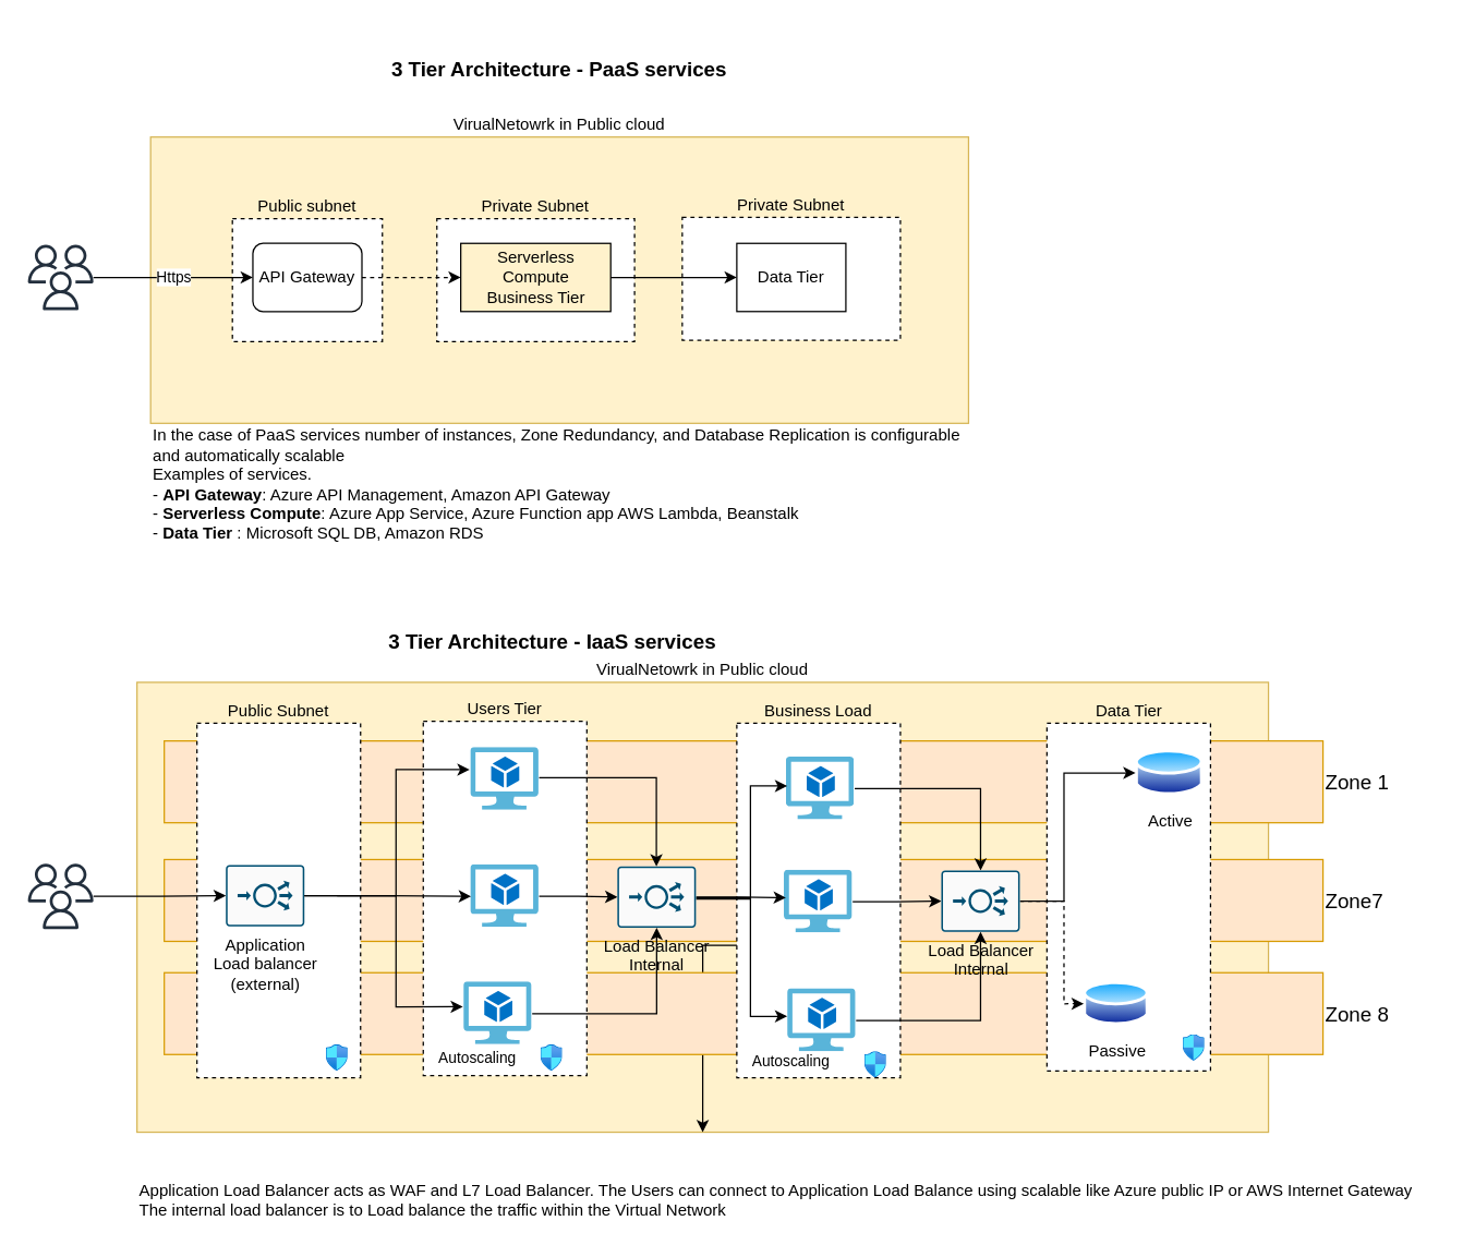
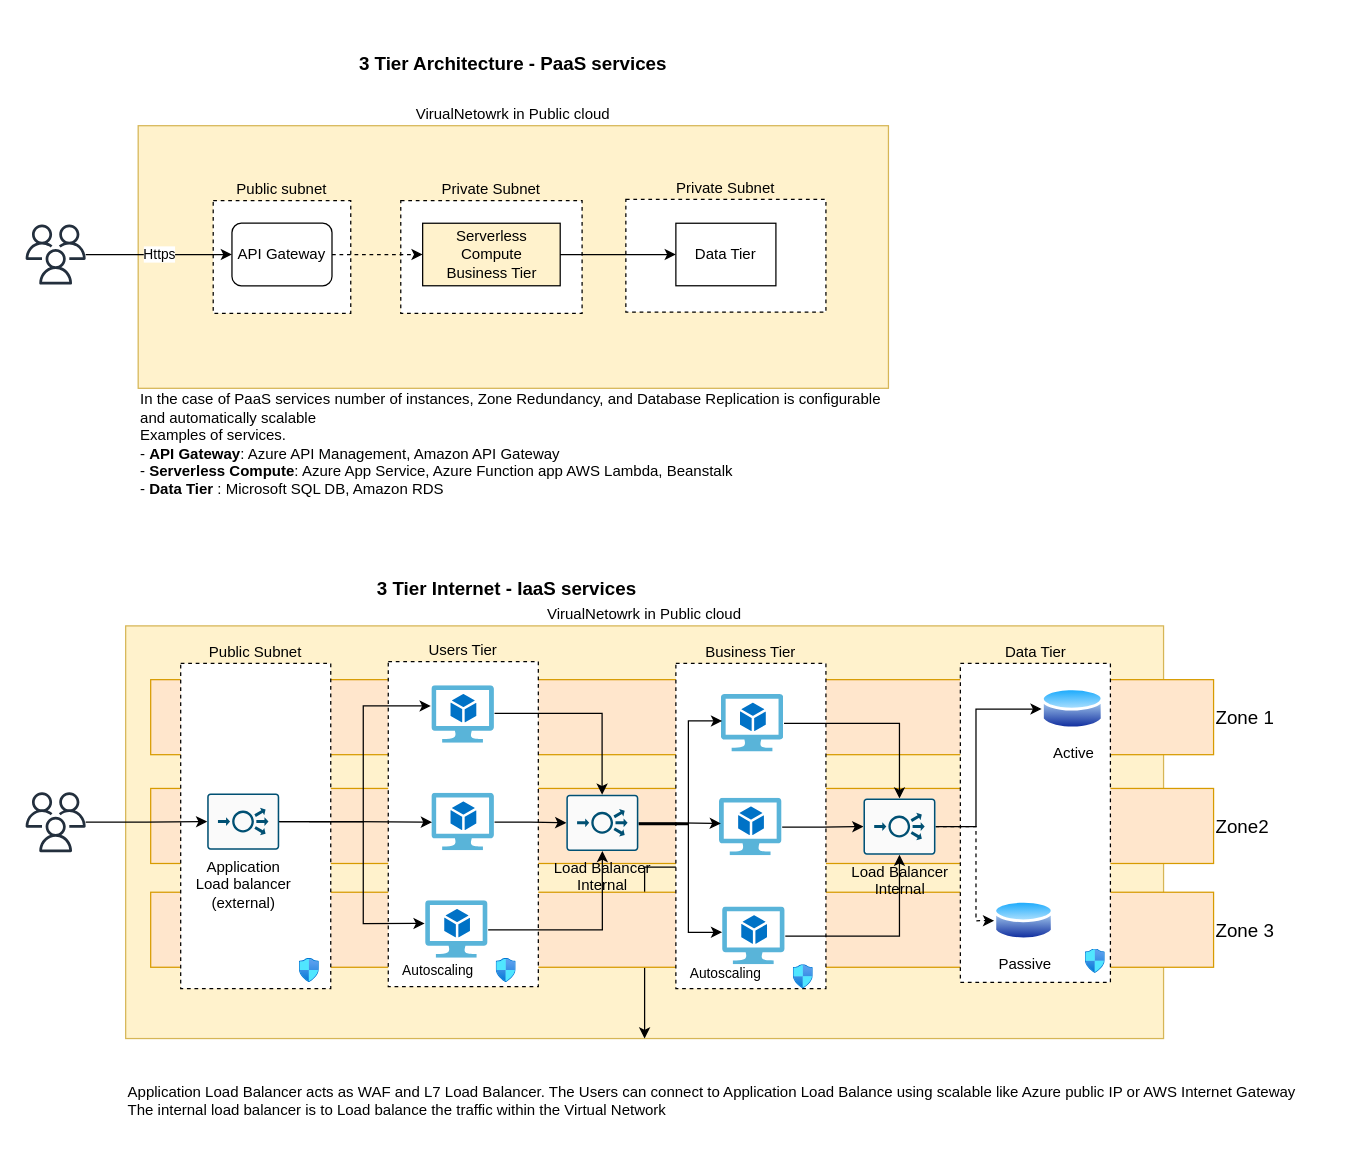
  <mxCell id="0" />
  <mxCell id="1" parent="0" />
  <mxCell id="2" value="VirualNetowrk in Public cloud" style="rounded=0;whiteSpace=wrap;html=1;labelPosition=center;verticalLabelPosition=top;align=center;verticalAlign=bottom;fillColor=#fff2cc;strokeColor=#d6b656;" vertex="1" parent="1"><mxGeometry x="100" y="500" width="830" height="330" as="geometry" /></mxCell>
  <mxCell id="3" style="edgeStyle=orthogonalEdgeStyle;rounded=0;orthogonalLoop=1;jettySize=auto;html=1;fontSize=12;" edge="1" parent="1" source="4" target="2"><mxGeometry relative="1" as="geometry" /></mxCell>
- <mxCell id="4" value="Zone 8" style="rounded=0;whiteSpace=wrap;html=1;fontSize=15;fillColor=#ffe6cc;strokeColor=#d79b00;labelPosition=right;verticalLabelPosition=middle;align=left;verticalAlign=middle;" vertex="1" parent="1"><mxGeometry x="120" y="713" width="850" height="60" as="geometry" /></mxCell>
- <mxCell id="5" value="Zone7" style="rounded=0;whiteSpace=wrap;html=1;fontSize=15;fillColor=#ffe6cc;strokeColor=#d79b00;labelPosition=right;verticalLabelPosition=middle;align=left;verticalAlign=middle;" vertex="1" parent="1"><mxGeometry x="120" y="630" width="850" height="60" as="geometry" /></mxCell>
+ <mxCell id="4" value="Zone 3" style="rounded=0;whiteSpace=wrap;html=1;fontSize=15;fillColor=#ffe6cc;strokeColor=#d79b00;labelPosition=right;verticalLabelPosition=middle;align=left;verticalAlign=middle;" vertex="1" parent="1"><mxGeometry x="120" y="713" width="850" height="60" as="geometry" /></mxCell>
+ <mxCell id="5" value="Zone2" style="rounded=0;whiteSpace=wrap;html=1;fontSize=15;fillColor=#ffe6cc;strokeColor=#d79b00;labelPosition=right;verticalLabelPosition=middle;align=left;verticalAlign=middle;" vertex="1" parent="1"><mxGeometry x="120" y="630" width="850" height="60" as="geometry" /></mxCell>
  <mxCell id="6" value="Zone 1" style="rounded=0;whiteSpace=wrap;html=1;fontSize=15;fillColor=#ffe6cc;strokeColor=#d79b00;align=left;labelPosition=right;verticalLabelPosition=middle;verticalAlign=middle;" vertex="1" parent="1"><mxGeometry x="120" y="543" width="850" height="60" as="geometry" /></mxCell>
  <mxCell id="7" value="VirualNetowrk in Public cloud" style="rounded=0;whiteSpace=wrap;html=1;labelPosition=center;verticalLabelPosition=top;align=center;verticalAlign=bottom;fillColor=#fff2cc;strokeColor=#d6b656;" vertex="1" parent="1"><mxGeometry x="110" y="100" width="600" height="210" as="geometry" /></mxCell>
  <mxCell id="8" value="Public subnet" style="rounded=0;whiteSpace=wrap;html=1;dashed=1;labelPosition=center;verticalLabelPosition=top;align=center;verticalAlign=bottom;" vertex="1" parent="1"><mxGeometry x="170" y="160" width="110" height="90" as="geometry" /></mxCell>
  <mxCell id="9" value="Private Subnet" style="rounded=0;whiteSpace=wrap;html=1;dashed=1;labelPosition=center;verticalLabelPosition=top;align=center;verticalAlign=bottom;" vertex="1" parent="1"><mxGeometry x="320" y="160" width="145" height="90" as="geometry" /></mxCell>
  <mxCell id="10" value="Private Subnet" style="rounded=0;whiteSpace=wrap;html=1;dashed=1;labelPosition=center;verticalLabelPosition=top;align=center;verticalAlign=bottom;" vertex="1" parent="1"><mxGeometry x="500" y="159" width="160" height="90" as="geometry" /></mxCell>
  <mxCell id="11" style="edgeStyle=orthogonalEdgeStyle;rounded=0;orthogonalLoop=1;jettySize=auto;html=1;entryX=0;entryY=0.5;entryDx=0;entryDy=0;dashed=1;" edge="1" parent="1" source="12" target="13"><mxGeometry relative="1" as="geometry" /></mxCell>
  <mxCell id="12" value="API Gateway" style="whiteSpace=wrap;html=1;rounded=1;" vertex="1" parent="1"><mxGeometry x="185" y="178" width="80" height="50" as="geometry" /></mxCell>
  <mxCell id="13" value="Serverless Compute&lt;br&gt;Business Tier" style="rounded=0;whiteSpace=wrap;html=1;fillColor=#fff2cc;" vertex="1" parent="1"><mxGeometry x="337.5" y="178" width="110" height="50" as="geometry" /></mxCell>
  <mxCell id="14" value="Data Tier" style="rounded=0;whiteSpace=wrap;html=1;" vertex="1" parent="1"><mxGeometry x="540" y="178" width="80" height="50" as="geometry" /></mxCell>
  <mxCell id="15" style="edgeStyle=orthogonalEdgeStyle;rounded=0;orthogonalLoop=1;jettySize=auto;html=1;entryX=0;entryY=0.5;entryDx=0;entryDy=0;exitX=1;exitY=0.5;exitDx=0;exitDy=0;" edge="1" parent="1" source="13" target="14"><mxGeometry relative="1" as="geometry"><mxPoint x="544" y="204" as="sourcePoint" /></mxGeometry></mxCell>
  <mxCell id="16" value="Https" style="edgeStyle=orthogonalEdgeStyle;rounded=0;orthogonalLoop=1;jettySize=auto;html=1;entryX=0;entryY=0.5;entryDx=0;entryDy=0;" edge="1" parent="1" source="17" target="12"><mxGeometry relative="1" as="geometry" /></mxCell>
  <mxCell id="17" value="" style="sketch=0;outlineConnect=0;fontColor=#232F3E;gradientColor=none;fillColor=#232F3D;strokeColor=none;dashed=0;verticalLabelPosition=bottom;verticalAlign=top;align=center;html=1;fontSize=12;fontStyle=0;aspect=fixed;pointerEvents=1;shape=mxgraph.aws4.users;" vertex="1" parent="1"><mxGeometry x="20" y="179" width="48" height="48" as="geometry" /></mxCell>
  <mxCell id="18" value="In the case of PaaS services number of instances, Zone Redundancy, and Database Replication is configurable&lt;br&gt;and automatically scalable&lt;br&gt;Examples of services.&lt;br&gt;- &lt;b&gt;API Gateway&lt;/b&gt;: Azure API Management, Amazon API Gateway&lt;br&gt;- &lt;b&gt;Serverless Compute&lt;/b&gt;: Azure App Service, Azure Function app AWS Lambda, Beanstalk&lt;br&gt;- &lt;b&gt;Data Tier&lt;/b&gt;&amp;nbsp;: Microsoft SQL DB, Amazon RDS" style="text;html=1;align=left;verticalAlign=middle;resizable=0;points=[];autosize=1;strokeColor=none;fillColor=none;" vertex="1" parent="1"><mxGeometry x="110" y="305" width="620" height="100" as="geometry" /></mxCell>
  <mxCell id="19" value="&lt;b&gt;&lt;font style=&quot;font-size: 15px;&quot;&gt;3 Tier Architecture - PaaS services&lt;/font&gt;&lt;/b&gt;" style="text;html=1;strokeColor=none;fillColor=none;align=center;verticalAlign=middle;whiteSpace=wrap;rounded=0;dashed=1;" vertex="1" parent="1"><mxGeometry x="255" y="20" width="310" height="60" as="geometry" /></mxCell>
- <mxCell id="20" value="&lt;b&gt;&lt;font style=&quot;font-size: 15px;&quot;&gt;3 Tier Architecture - IaaS services&lt;/font&gt;&lt;/b&gt;" style="text;html=1;strokeColor=none;fillColor=none;align=center;verticalAlign=middle;whiteSpace=wrap;rounded=0;dashed=1;" vertex="1" parent="1"><mxGeometry x="250" y="440" width="310" height="60" as="geometry" /></mxCell>
- <mxCell id="21" value="Business Load" style="rounded=0;whiteSpace=wrap;html=1;dashed=1;fontSize=12;labelPosition=center;verticalLabelPosition=top;align=center;verticalAlign=bottom;" vertex="1" parent="1"><mxGeometry x="540" y="530" width="120" height="260" as="geometry" /></mxCell>
+ <mxCell id="20" value="&lt;b&gt;&lt;font style=&quot;font-size: 15px;&quot;&gt;3 Tier Internet - IaaS services&lt;/font&gt;&lt;/b&gt;" style="text;html=1;strokeColor=none;fillColor=none;align=center;verticalAlign=middle;whiteSpace=wrap;rounded=0;dashed=1;" vertex="1" parent="1"><mxGeometry x="250" y="440" width="310" height="60" as="geometry" /></mxCell>
+ <mxCell id="21" value="Business Tier" style="rounded=0;whiteSpace=wrap;html=1;dashed=1;fontSize=12;labelPosition=center;verticalLabelPosition=top;align=center;verticalAlign=bottom;" vertex="1" parent="1"><mxGeometry x="540" y="530" width="120" height="260" as="geometry" /></mxCell>
  <mxCell id="22" value="Data Tier" style="rounded=0;whiteSpace=wrap;html=1;dashed=1;fontSize=12;labelPosition=center;verticalLabelPosition=top;align=center;verticalAlign=bottom;" vertex="1" parent="1"><mxGeometry x="767.5" y="530" width="120" height="255" as="geometry" /></mxCell>
  <mxCell id="23" value="Public Subnet" style="rounded=0;whiteSpace=wrap;html=1;dashed=1;fontSize=12;labelPosition=center;verticalLabelPosition=top;align=center;verticalAlign=bottom;" vertex="1" parent="1"><mxGeometry x="144" y="530" width="120" height="260" as="geometry" /></mxCell>
  <mxCell id="24" style="edgeStyle=orthogonalEdgeStyle;rounded=0;orthogonalLoop=1;jettySize=auto;html=1;entryX=0;entryY=0.5;entryDx=0;entryDy=0;entryPerimeter=0;fontSize=12;" edge="1" parent="1" source="25" target="37"><mxGeometry relative="1" as="geometry" /></mxCell>
  <mxCell id="25" value="" style="sketch=0;outlineConnect=0;fontColor=#232F3E;gradientColor=none;fillColor=#232F3D;strokeColor=none;dashed=0;verticalLabelPosition=bottom;verticalAlign=top;align=center;html=1;fontSize=12;fontStyle=0;aspect=fixed;pointerEvents=1;shape=mxgraph.aws4.users;" vertex="1" parent="1"><mxGeometry x="20" y="633" width="48" height="48" as="geometry" /></mxCell>
  <mxCell id="26" style="edgeStyle=orthogonalEdgeStyle;rounded=0;orthogonalLoop=1;jettySize=auto;html=1;entryX=0.5;entryY=0;entryDx=0;entryDy=0;entryPerimeter=0;fontSize=12;" edge="1" parent="1" source="27" target="36"><mxGeometry relative="1" as="geometry" /></mxCell>
  <mxCell id="27" value="" style="sketch=0;aspect=fixed;html=1;points=[];align=center;image;fontSize=12;image=img/lib/mscae/Virtual_Machine_2.svg;dashed=1;" vertex="1" parent="1"><mxGeometry x="576.5" y="555" width="50" height="46" as="geometry" /></mxCell>
  <mxCell id="28" style="edgeStyle=orthogonalEdgeStyle;rounded=0;orthogonalLoop=1;jettySize=auto;html=1;entryX=0.5;entryY=1;entryDx=0;entryDy=0;entryPerimeter=0;fontSize=12;" edge="1" parent="1" source="29" target="36"><mxGeometry relative="1" as="geometry" /></mxCell>
  <mxCell id="29" value="" style="sketch=0;aspect=fixed;html=1;points=[];align=center;image;fontSize=12;image=img/lib/mscae/Virtual_Machine_2.svg;dashed=1;" vertex="1" parent="1"><mxGeometry x="577.5" y="725" width="50" height="46" as="geometry" /></mxCell>
  <mxCell id="30" style="edgeStyle=orthogonalEdgeStyle;rounded=0;orthogonalLoop=1;jettySize=auto;html=1;entryX=0;entryY=0.5;entryDx=0;entryDy=0;entryPerimeter=0;fontSize=12;" edge="1" parent="1" source="31" target="36"><mxGeometry relative="1" as="geometry" /></mxCell>
  <mxCell id="31" value="" style="sketch=0;aspect=fixed;html=1;points=[];align=center;image;fontSize=12;image=img/lib/mscae/Virtual_Machine_2.svg;dashed=1;" vertex="1" parent="1"><mxGeometry x="575" y="638" width="50" height="46" as="geometry" /></mxCell>
  <mxCell id="32" value="Active" style="aspect=fixed;perimeter=ellipsePerimeter;html=1;align=center;shadow=0;dashed=0;spacingTop=3;image;image=img/lib/active_directory/database.svg;fontSize=12;" vertex="1" parent="1"><mxGeometry x="832.5" y="548" width="50" height="37" as="geometry" /></mxCell>
  <mxCell id="33" value="Passive" style="aspect=fixed;perimeter=ellipsePerimeter;html=1;align=center;shadow=0;dashed=0;spacingTop=3;image;image=img/lib/active_directory/database.svg;fontSize=12;" vertex="1" parent="1"><mxGeometry x="794.53" y="718" width="47.97" height="35.5" as="geometry" /></mxCell>
  <mxCell id="34" style="edgeStyle=orthogonalEdgeStyle;rounded=0;orthogonalLoop=1;jettySize=auto;html=1;entryX=0;entryY=0.5;entryDx=0;entryDy=0;fontSize=12;" edge="1" parent="1" source="36" target="32"><mxGeometry relative="1" as="geometry"><Array as="points"><mxPoint x="780" y="661" /><mxPoint x="780" y="567" /></Array></mxGeometry></mxCell>
  <mxCell id="35" style="edgeStyle=orthogonalEdgeStyle;rounded=0;orthogonalLoop=1;jettySize=auto;html=1;entryX=0;entryY=0.5;entryDx=0;entryDy=0;fontSize=12;dashed=1;" edge="1" parent="1" source="36" target="33"><mxGeometry relative="1" as="geometry"><Array as="points"><mxPoint x="780" y="661" /><mxPoint x="780" y="736" /></Array></mxGeometry></mxCell>
  <mxCell id="36" value="Load Balancer&lt;br&gt;Internal" style="sketch=0;points=[[0.015,0.015,0],[0.985,0.015,0],[0.985,0.985,0],[0.015,0.985,0],[0.25,0,0],[0.5,0,0],[0.75,0,0],[1,0.25,0],[1,0.5,0],[1,0.75,0],[0.75,1,0],[0.5,1,0],[0.25,1,0],[0,0.75,0],[0,0.5,0],[0,0.25,0]];verticalLabelPosition=bottom;html=1;verticalAlign=top;aspect=fixed;align=center;pointerEvents=1;shape=mxgraph.cisco19.rect;prIcon=load_balancer;fillColor=#FAFAFA;strokeColor=#005073;fontSize=12;" vertex="1" parent="1"><mxGeometry x="690" y="638" width="57.6" height="45" as="geometry" /></mxCell>
  <mxCell id="37" value="Application&lt;br&gt;Load balancer&lt;br&gt;(external)" style="sketch=0;points=[[0.015,0.015,0],[0.985,0.015,0],[0.985,0.985,0],[0.015,0.985,0],[0.25,0,0],[0.5,0,0],[0.75,0,0],[1,0.25,0],[1,0.5,0],[1,0.75,0],[0.75,1,0],[0.5,1,0],[0.25,1,0],[0,0.75,0],[0,0.5,0],[0,0.25,0]];verticalLabelPosition=bottom;html=1;verticalAlign=top;aspect=fixed;align=center;pointerEvents=1;shape=mxgraph.cisco19.rect;prIcon=load_balancer;fillColor=#FAFAFA;strokeColor=#005073;fontSize=12;" vertex="1" parent="1"><mxGeometry x="165.2" y="634" width="57.6" height="45" as="geometry" /></mxCell>
  <mxCell id="38" value="" style="aspect=fixed;html=1;points=[];align=center;image;fontSize=12;image=img/lib/azure2/networking/Network_Security_Groups.svg;" vertex="1" parent="1"><mxGeometry x="634" y="771" width="16" height="19.43" as="geometry" /></mxCell>
  <mxCell id="39" value="" style="aspect=fixed;html=1;points=[];align=center;image;fontSize=12;image=img/lib/azure2/networking/Network_Security_Groups.svg;" vertex="1" parent="1"><mxGeometry x="239" y="766" width="16" height="19.43" as="geometry" /></mxCell>
  <mxCell id="40" value="" style="aspect=fixed;html=1;points=[];align=center;image;fontSize=12;image=img/lib/azure2/networking/Network_Security_Groups.svg;" vertex="1" parent="1"><mxGeometry x="867.5" y="758.57" width="16" height="19.43" as="geometry" /></mxCell>
  <mxCell id="41" value="Application Load Balancer acts as WAF and L7 Load Balancer. The Users can connect to Application Load Balance using scalable like Azure public IP or AWS Internet Gateway&lt;br&gt;The internal load balancer is to Load balance the traffic within the Virtual Network" style="text;html=1;align=left;verticalAlign=middle;resizable=0;points=[];autosize=1;strokeColor=none;fillColor=none;" vertex="1" parent="1"><mxGeometry x="100" y="860" width="960" height="40" as="geometry" /></mxCell>
  <mxCell id="42" style="edgeStyle=orthogonalEdgeStyle;rounded=0;orthogonalLoop=1;jettySize=auto;html=1;entryX=0.01;entryY=0.457;entryDx=0;entryDy=0;entryPerimeter=0;fontSize=12;" edge="1" parent="1" source="45" target="27"><mxGeometry relative="1" as="geometry"><Array as="points"><mxPoint x="550" y="659" /><mxPoint x="550" y="576" /></Array></mxGeometry></mxCell>
  <mxCell id="43" style="edgeStyle=orthogonalEdgeStyle;rounded=0;orthogonalLoop=1;jettySize=auto;html=1;entryX=0.02;entryY=0.435;entryDx=0;entryDy=0;entryPerimeter=0;fontSize=12;" edge="1" parent="1" source="45" target="31"><mxGeometry relative="1" as="geometry" /></mxCell>
  <mxCell id="44" style="edgeStyle=orthogonalEdgeStyle;rounded=0;orthogonalLoop=1;jettySize=auto;html=1;entryX=-0.01;entryY=0.457;entryDx=0;entryDy=0;entryPerimeter=0;fontSize=12;" edge="1" parent="1"><mxGeometry relative="1" as="geometry"><mxPoint x="510" y="658" as="sourcePoint" /><mxPoint x="577" y="745.022" as="targetPoint" /><Array as="points"><mxPoint x="550" y="658" /><mxPoint x="550" y="745" /></Array></mxGeometry></mxCell>
  <mxCell id="45" value="Load Balancer&lt;br&gt;Internal" style="sketch=0;points=[[0.015,0.015,0],[0.985,0.015,0],[0.985,0.985,0],[0.015,0.985,0],[0.25,0,0],[0.5,0,0],[0.75,0,0],[1,0.25,0],[1,0.5,0],[1,0.75,0],[0.75,1,0],[0.5,1,0],[0.25,1,0],[0,0.75,0],[0,0.5,0],[0,0.25,0]];verticalLabelPosition=bottom;html=1;verticalAlign=top;aspect=fixed;align=center;pointerEvents=1;shape=mxgraph.cisco19.rect;prIcon=load_balancer;fillColor=#FAFAFA;strokeColor=#005073;fontSize=12;" vertex="1" parent="1"><mxGeometry x="452.4" y="635" width="57.6" height="45" as="geometry" /></mxCell>
  <mxCell id="46" value="Users Tier" style="rounded=0;whiteSpace=wrap;html=1;dashed=1;fontSize=12;labelPosition=center;verticalLabelPosition=top;align=center;verticalAlign=bottom;" vertex="1" parent="1"><mxGeometry x="310" y="528.5" width="120" height="260" as="geometry" /></mxCell>
  <mxCell id="47" style="edgeStyle=orthogonalEdgeStyle;rounded=0;orthogonalLoop=1;jettySize=auto;html=1;fontSize=12;" edge="1" parent="1" source="48" target="45"><mxGeometry relative="1" as="geometry"><Array as="points"><mxPoint x="481" y="570" /></Array></mxGeometry></mxCell>
  <mxCell id="48" value="" style="sketch=0;aspect=fixed;html=1;points=[];align=center;image;fontSize=12;image=img/lib/mscae/Virtual_Machine_2.svg;dashed=1;" vertex="1" parent="1"><mxGeometry x="345" y="548" width="50" height="46" as="geometry" /></mxCell>
  <mxCell id="49" style="edgeStyle=orthogonalEdgeStyle;rounded=0;orthogonalLoop=1;jettySize=auto;html=1;fontSize=12;" edge="1" parent="1" source="50" target="45"><mxGeometry relative="1" as="geometry" /></mxCell>
  <mxCell id="50" value="" style="sketch=0;aspect=fixed;html=1;points=[];align=center;image;fontSize=12;image=img/lib/mscae/Virtual_Machine_2.svg;dashed=1;" vertex="1" parent="1"><mxGeometry x="340" y="720" width="49.9" height="45.91" as="geometry" /></mxCell>
  <mxCell id="51" style="edgeStyle=orthogonalEdgeStyle;rounded=0;orthogonalLoop=1;jettySize=auto;html=1;entryX=0;entryY=0.5;entryDx=0;entryDy=0;entryPerimeter=0;fontSize=12;" edge="1" parent="1" source="52" target="45"><mxGeometry relative="1" as="geometry" /></mxCell>
  <mxCell id="52" value="" style="sketch=0;aspect=fixed;html=1;points=[];align=center;image;fontSize=12;image=img/lib/mscae/Virtual_Machine_2.svg;dashed=1;" vertex="1" parent="1"><mxGeometry x="345" y="634" width="50" height="46" as="geometry" /></mxCell>
  <mxCell id="53" value="" style="aspect=fixed;html=1;points=[];align=center;image;fontSize=12;image=img/lib/azure2/networking/Network_Security_Groups.svg;" vertex="1" parent="1"><mxGeometry x="396.4" y="766" width="16" height="19.43" as="geometry" /></mxCell>
  <mxCell id="54" style="edgeStyle=orthogonalEdgeStyle;rounded=0;orthogonalLoop=1;jettySize=auto;html=1;fontSize=12;" edge="1" parent="1" source="37" target="52"><mxGeometry relative="1" as="geometry" /></mxCell>
  <mxCell id="55" style="edgeStyle=orthogonalEdgeStyle;rounded=0;orthogonalLoop=1;jettySize=auto;html=1;entryX=0.02;entryY=0.348;entryDx=0;entryDy=0;entryPerimeter=0;fontSize=12;" edge="1" parent="1"><mxGeometry relative="1" as="geometry"><mxPoint x="246.8" y="656.5" as="sourcePoint" /><mxPoint x="344" y="564.008" as="targetPoint" /><Array as="points"><mxPoint x="290" y="657" /><mxPoint x="290" y="564" /></Array></mxGeometry></mxCell>
  <mxCell id="56" style="edgeStyle=orthogonalEdgeStyle;rounded=0;orthogonalLoop=1;jettySize=auto;html=1;entryX=-0.018;entryY=0.391;entryDx=0;entryDy=0;entryPerimeter=0;fontSize=12;" edge="1" parent="1" source="37" target="50"><mxGeometry relative="1" as="geometry"><Array as="points"><mxPoint x="290" y="657" /><mxPoint x="290" y="738" /></Array></mxGeometry></mxCell>
  <mxCell id="57" value="Autoscaling" style="text;html=1;strokeColor=none;fillColor=none;align=center;verticalAlign=middle;whiteSpace=wrap;rounded=0;fontSize=11;" vertex="1" parent="1"><mxGeometry x="320" y="771" width="60" height="10" as="geometry" /></mxCell>
  <mxCell id="58" value="Autoscaling" style="text;html=1;strokeColor=none;fillColor=none;align=center;verticalAlign=middle;whiteSpace=wrap;rounded=0;fontSize=11;" vertex="1" parent="1"><mxGeometry x="550" y="773" width="60" height="10" as="geometry" /></mxCell>
